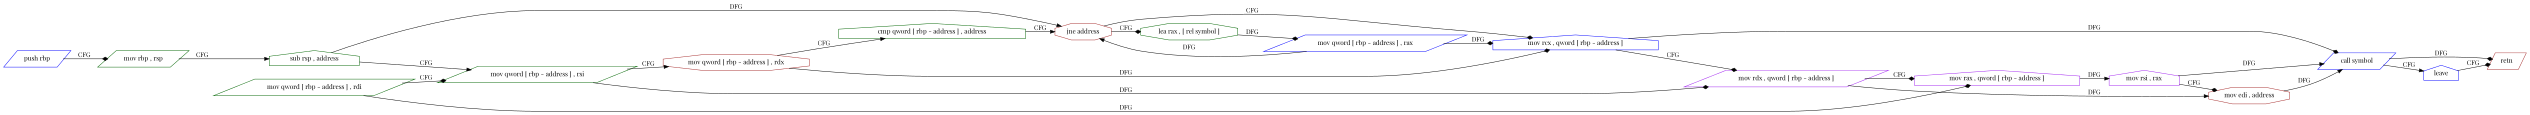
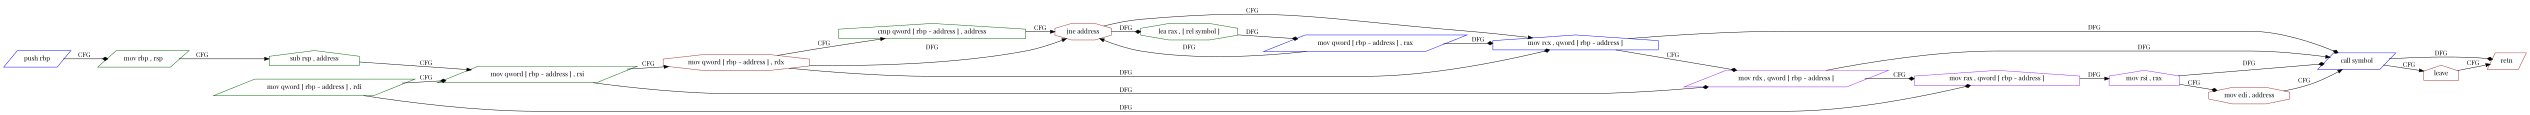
  digraph {
    fontname="Playfair Display"
    rankdir=LR
    node [color=darkgreen fontname="Playfair Display" shape=parallelogram]
    edge [arrowhead=diamond fontname="Playfair Display"]
    n1 [color=blue label="push rbp"]
    n2 [label="mov rbp , rsp"]
    n3 [label="sub rsp , address" shape=house]
    n4 [label="mov qword [ rbp - address ] , rsi"]
    n5 [label="mov qword [ rbp - address ] , rdi"]
    n6 [color=purple label="mov rax , qword [ rbp - address ]" shape=house]
    n7 [color=brown label="mov qword [ rbp - address ] , rdx" shape=octagon]
    n8 [color=purple label="mov rdx , qword [ rbp - address ]"]
    n9 [color=purple label="mov rsi , rax" shape=house]
    n10 [label="cmp qword [ rbp - address ] , address" shape=house]
    n11 [color=brown label="jne address" shape=octagon]
    n12 [color=blue label="mov rcx , qword [ rbp - address ]" shape=house]
    n13 [color=blue label="call symbol"]
    n14 [label="lea rax , [ rel symbol ]" shape=octagon]
    n15 [color=blue label="mov qword [ rbp - address ] , rax"]
-   n16 [color=blue label=leave shape=house]
+   n16 [color=brown label=leave shape=house]
    n17 [color=brown label=retn]
    n18 [color=brown label="mov edi , address" shape=octagon]
    n1 -> n2 [label=CFG]
    n2 -> n3 [arrowhead=normal label=CFG]
    n3 -> n4 [arrowhead=normal label=CFG]
    n4 -> n7 [arrowhead=normal label=CFG]
    n4 -> n8 [label=DFG]
    n5 -> n4 [label=CFG]
    n5 -> n6 [label=DFG]
    n6 -> n9 [arrowhead=normal label=DFG]
    n7 -> n10 [arrowhead=normal label=CFG]
-   n3 -> n11 [arrowhead=normal label=DFG]
+   n7 -> n11 [arrowhead=normal label=DFG]
    n7 -> n12 [label=DFG]
    n8 -> n6 [label=CFG]
-   n8 -> n18 [arrowhead=normal label=DFG]
-   n9 -> n13 [arrowhead=normal label=DFG]
+   n8 -> n13 [arrowhead=normal label=DFG]
+   n9 -> n13 [label=DFG]
    n9 -> n18 [label=CFG]
    n10 -> n11 [arrowhead=normal label=CFG]
-   n11 -> n12 [label=CFG]
-   n11 -> n14 [label=CFG]
+   n11 -> n12 [arrowhead=normal label=CFG]
+   n11 -> n14 [label=DFG]
    n12 -> n8 [label=CFG]
    n12 -> n13 [label=DFG]
    n13 -> n16 [arrowhead=normal label=CFG]
    n13 -> n17 [label=DFG]
    n14 -> n15 [label=DFG]
    n15 -> n11 [arrowhead=normal label=DFG]
    n15 -> n12 [label=DFG]
-   n16 -> n17 [label=CFG]
-   n18 -> n13 [arrowhead=normal label=DFG]
+   n16 -> n17 [arrowhead=normal label=CFG]
+   n18 -> n13 [arrowhead=normal label=CFG]
  }
